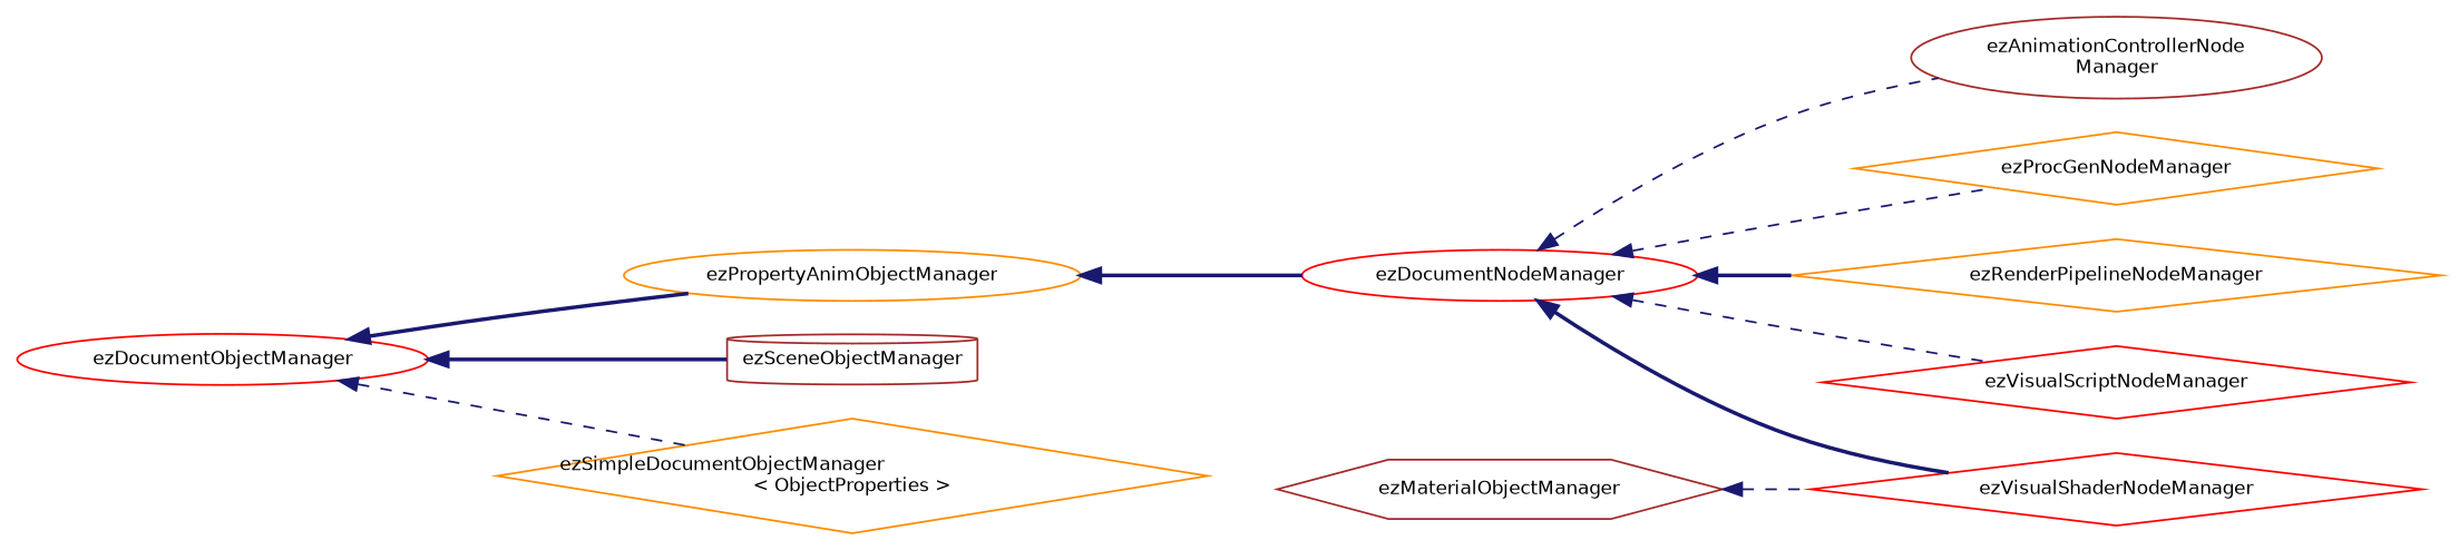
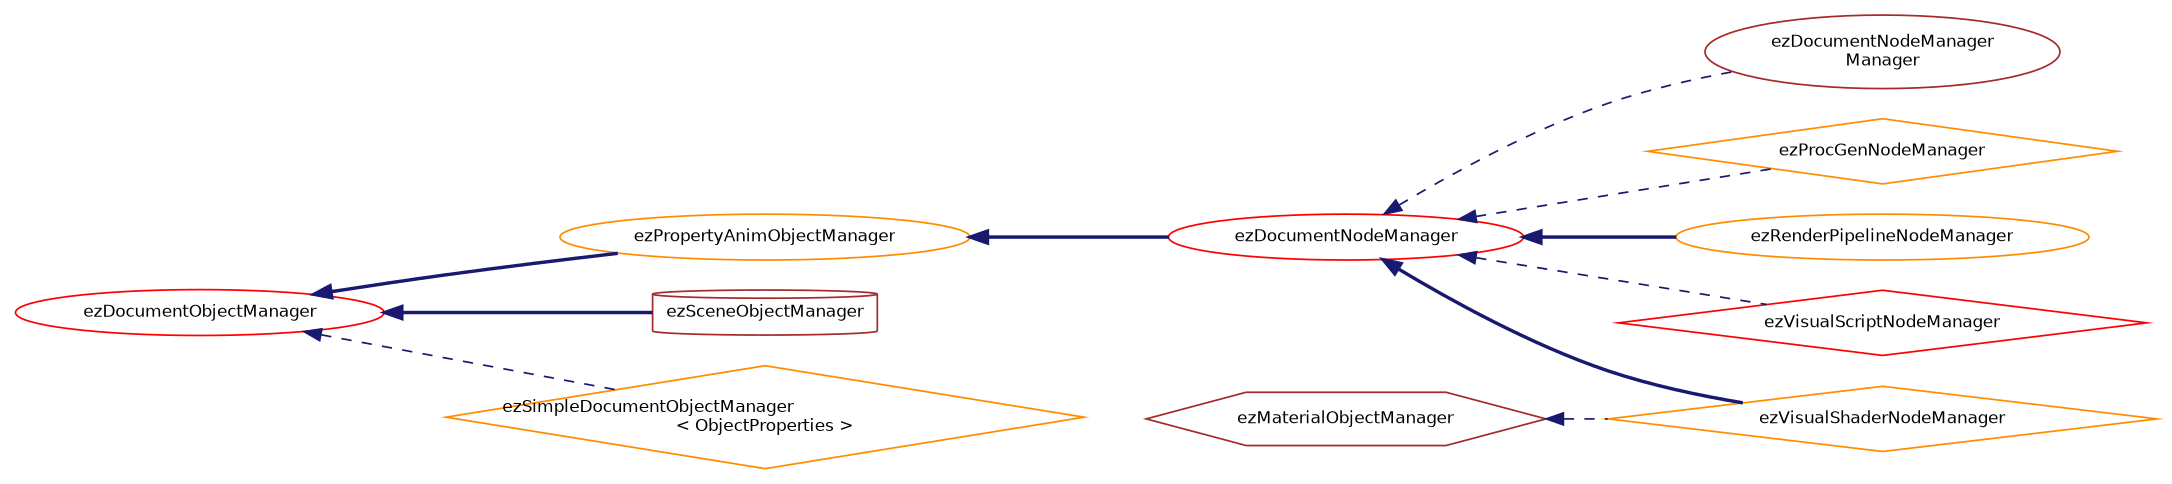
  digraph {
    rankdir=LR
    node [color=red fillcolor=white fontname=Helvetica fontsize=10 shape=ellipse style=filled]
    edge [color=midnightblue dir=back fontname=Helvetica fontsize=10 labelfontname=Helvetica labelfontsize=10 style=bold]
    n1 [height=0.2 label=ezDocumentObjectManager width=0.4]
    n2 [color=darkorange height=0.2 label=ezPropertyAnimObjectManager width=0.4]
    n3 [color=brown height=0.2 label=ezSceneObjectManager shape=cylinder width=0.4]
    n4 [color=darkorange height=0.2 label="ezSimpleDocumentObjectManager\l\< ObjectProperties \>" shape=diamond width=0.4]
    n5 [height=0.2 label=ezDocumentNodeManager width=0.4]
-   n6 [color=brown height=0.2 label="ezAnimationControllerNode\lManager" width=0.4]
+   n6 [color=brown height=0.2 label="ezDocumentNodeManager\lManager" width=0.4]
    n7 [color=darkorange height=0.2 label=ezProcGenNodeManager shape=diamond width=0.4]
-   n8 [color=darkorange height=0.2 label=ezRenderPipelineNodeManager shape=diamond width=0.4]
+   n8 [color=darkorange height=0.2 label=ezRenderPipelineNodeManager width=0.4]
    n9 [height=0.2 label=ezVisualScriptNodeManager shape=diamond width=0.4]
-   n10 [height=0.2 label=ezVisualShaderNodeManager shape=diamond width=0.4]
+   n10 [color=darkorange height=0.2 label=ezVisualShaderNodeManager shape=diamond width=0.4]
    n11 [color=brown height=0.2 label=ezMaterialObjectManager shape=hexagon width=0.4]
    n1 -> n2
    n1 -> n3
    n1 -> n4 [style=dashed]
    n2 -> n5
    n5 -> n6 [style=dashed]
    n5 -> n7 [style=dashed]
    n5 -> n8
    n5 -> n9 [style=dashed]
    n5 -> n10
    n11 -> n10 [style=dashed]
  }
